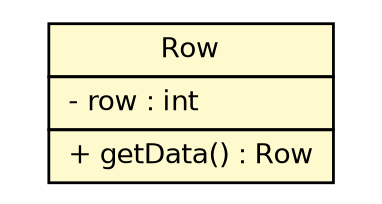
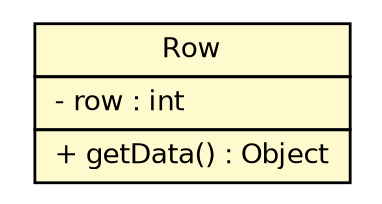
  digraph {
-   n1 [fontcolor=black fontname=Helvetica fontsize=10.0 label=<<table border="0" cellborder="1" cellspacing="0" cellpadding="2" port="p" bgcolor="lemonChiffon" href="./SortPatientModel.Row.html"> 		<tr><td><table border="0" cellspacing="0" cellpadding="1"> 			<tr><td> Row </td></tr> 		</table></td></tr> 		<tr><td><table border="0" cellspacing="0" cellpadding="1"> 			<tr><td align="left"> - row : int </td></tr> 		</table></td></tr> 		<tr><td><table border="0" cellspacing="0" cellpadding="1"> 			<tr><td align="left"> + getData() : Row </td></tr> 		</table></td></tr> 		</table>> shape=plaintext]
+   n1 [fontcolor=black fontname=Helvetica fontsize=10.0 label=<<table border="0" cellborder="1" cellspacing="0" cellpadding="2" port="p" bgcolor="lemonChiffon" href="./SortPatientModel.Row.html"> 		<tr><td><table border="0" cellspacing="0" cellpadding="1"> 			<tr><td> Row </td></tr> 		</table></td></tr> 		<tr><td><table border="0" cellspacing="0" cellpadding="1"> 			<tr><td align="left"> - row : int </td></tr> 		</table></td></tr> 		<tr><td><table border="0" cellspacing="0" cellpadding="1"> 			<tr><td align="left"> + getData() : Object </td></tr> 		</table></td></tr> 		</table>> shape=plaintext]
  }
